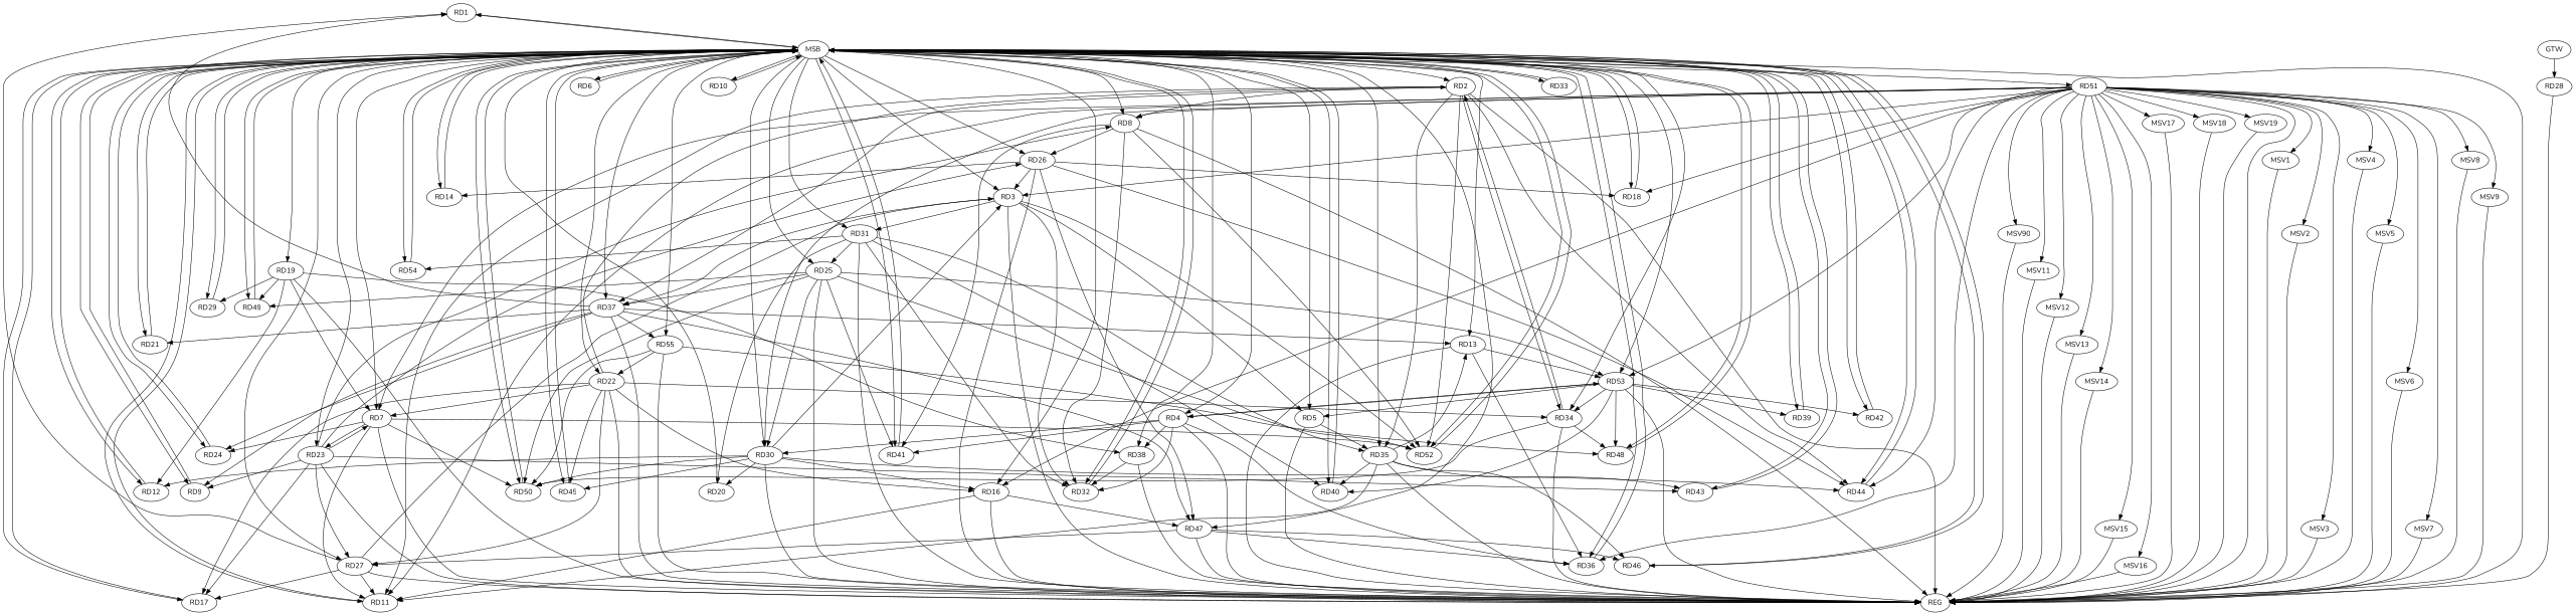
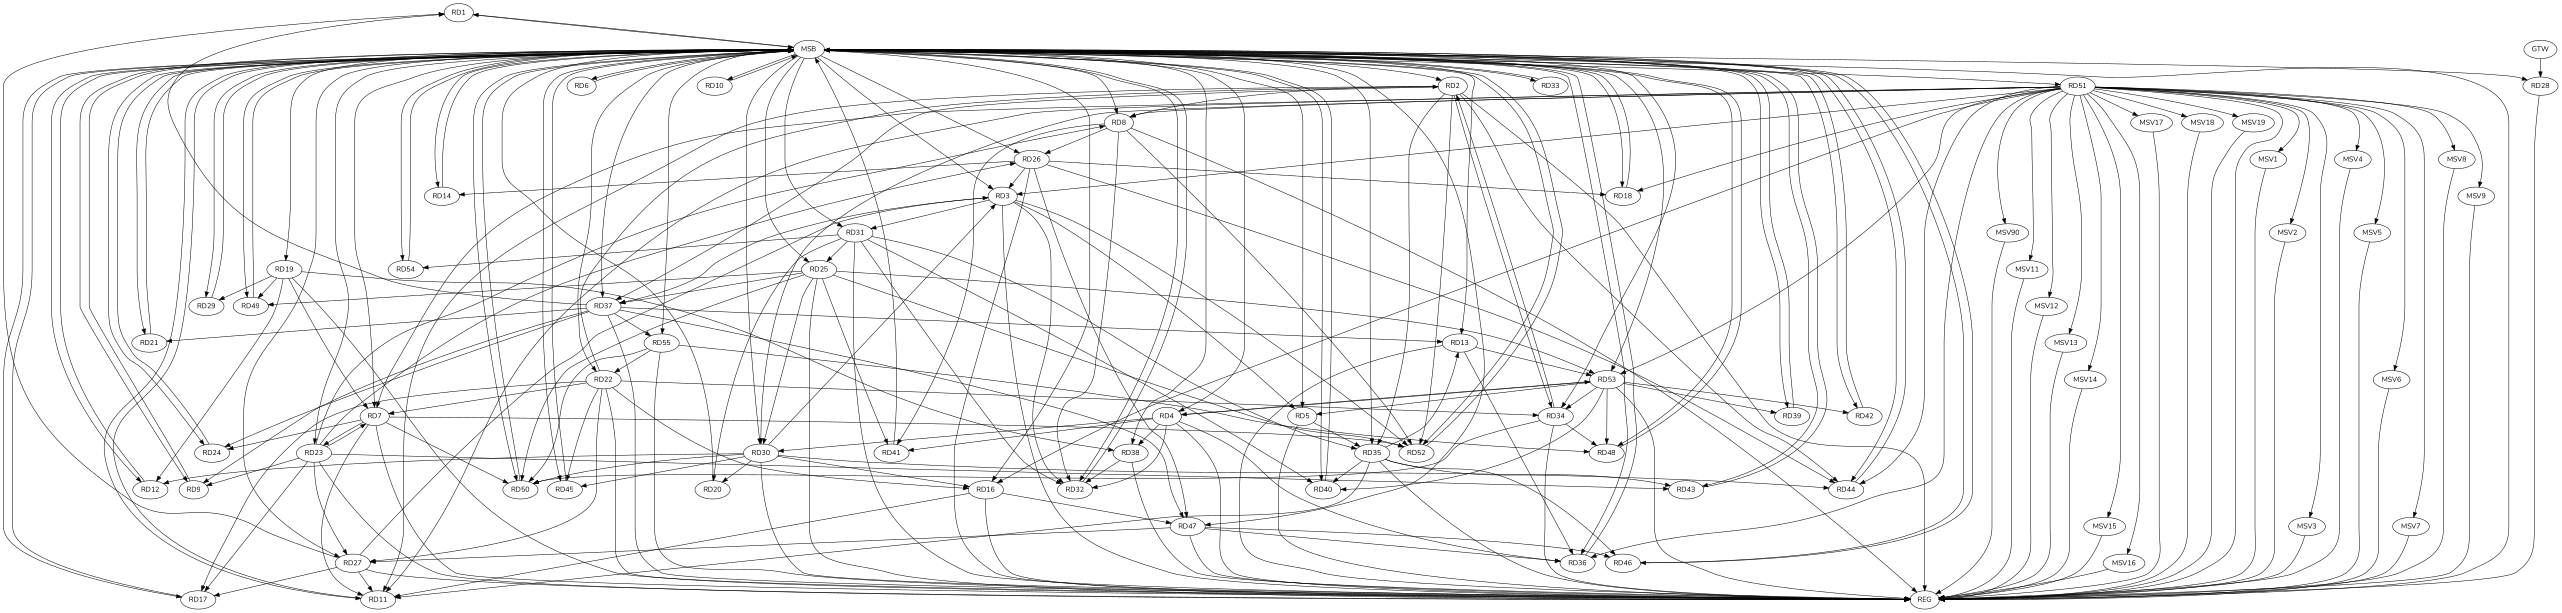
  strict digraph {
    fontname=Nunito
    node [fontname=Nunito]
    edge [fontname=Nunito]
    n1 [label=RD1]
    n2 [label=MSB]
    n3 [label=RD2]
    n4 [label=RD8]
    n5 [label=RD11]
    n6 [label=RD34]
    n7 [label=RD35]
    n8 [label=RD37]
    n9 [label=RD44]
    n10 [label=RD52]
    n11 [label=REG]
    n12 [label=RD3]
    n13 [label=RD5]
    n14 [label=RD31]
    n15 [label=RD32]
    n16 [label=RD4]
    n17 [label=RD30]
    n18 [label=RD36]
    n19 [label=RD38]
    n20 [label=RD41]
    n21 [label=RD53]
    n22 [label=RD6]
    n23 [label=RD7]
    n24 [label=RD23]
    n25 [label=RD24]
    n26 [label=RD50]
    n27 [label=RD26]
    n28 [label=RD9]
    n29 [label=RD10]
    n30 [label=RD12]
    n31 [label=RD13]
    n32 [label=RD14]
    n33 [label=RD16]
    n34 [label=RD47]
    n35 [label=RD17]
    n36 [label=RD18]
    n37 [label=RD19]
    n38 [label=RD29]
    n39 [label=RD49]
    n40 [label=RD21]
    n41 [label=RD22]
    n42 [label=RD27]
    n43 [label=RD45]
    n44 [label=RD43]
    n45 [label=RD25]
    n46 [label=RD40]
    n47 [label=RD54]
    n48 [label=RD33]
    n49 [label=RD48]
    n50 [label=RD46]
    n51 [label=RD55]
    n52 [label=RD39]
    n53 [label=RD42]
    n54 [label=RD51]
    n55 [label=RD20]
    n56 [label=RD28]
    n57 [label=MSV1]
    n58 [label=MSV2]
    n59 [label=MSV3]
    n60 [label=MSV4]
    n61 [label=MSV5]
    n62 [label=MSV6]
    n63 [label=MSV7]
    n64 [label=MSV8]
    n65 [label=MSV9]
    n66 [label=MSV90]
    n67 [label=MSV11]
    n68 [label=MSV12]
    n69 [label=MSV13]
    n70 [label=MSV14]
    n71 [label=MSV15]
    n72 [label=MSV16]
    n73 [label=MSV17]
    n74 [label=MSV18]
    n75 [label=MSV19]
    n76 [label=GTW]
    n1 -> n2
    n2 -> n1
    n2 -> n3
    n2 -> n4
    n2 -> n5
    n2 -> n6
    n2 -> n7
    n2 -> n8
    n2 -> n9
    n2 -> n10
    n2 -> n11
    n2 -> n12
    n2 -> n13
    n2 -> n14
    n2 -> n15
    n2 -> n16
    n2 -> n17
    n2 -> n18
    n2 -> n19
-   n2 -> n20
+   n2 -> n56
    n2 -> n21
    n2 -> n22
    n2 -> n23
    n2 -> n24
    n2 -> n25
    n2 -> n26
    n2 -> n27
    n2 -> n28
    n2 -> n29
    n2 -> n30
    n2 -> n31
    n2 -> n32
    n2 -> n33
    n2 -> n34
    n2 -> n35
    n2 -> n36
    n2 -> n37
    n2 -> n38
    n2 -> n39
    n2 -> n40
    n2 -> n41
    n2 -> n42
    n2 -> n43
    n2 -> n44
    n2 -> n45
    n2 -> n46
    n2 -> n47
    n2 -> n48
    n2 -> n49
    n2 -> n50
    n2 -> n51
    n2 -> n52
    n2 -> n53
    n2 -> n54
    n3 -> n4
    n3 -> n5
    n3 -> n6
    n3 -> n7
    n3 -> n8
    n3 -> n9
    n3 -> n10
    n3 -> n11
    n4 -> n10
    n4 -> n11
    n4 -> n15
    n4 -> n20
    n4 -> n27
    n5 -> n2
    n6 -> n3
    n6 -> n11
    n6 -> n26
    n6 -> n49
    n7 -> n5
    n7 -> n11
    n7 -> n31
    n7 -> n44
    n7 -> n46
    n7 -> n50
    n8 -> n1
    n8 -> n11
    n8 -> n25
    n8 -> n28
    n8 -> n31
    n8 -> n34
    n8 -> n40
    n8 -> n51
    n9 -> n2
    n10 -> n2
    n12 -> n8
    n12 -> n10
    n12 -> n11
    n12 -> n13
    n12 -> n14
    n12 -> n15
    n13 -> n7
    n13 -> n11
    n14 -> n7
    n14 -> n11
    n14 -> n15
    n14 -> n45
    n14 -> n46
    n14 -> n47
    n14 -> n55
    n15 -> n2
    n16 -> n11
    n16 -> n15
    n16 -> n17
    n16 -> n18
    n16 -> n19
    n16 -> n20
    n16 -> n21
    n17 -> n9
    n17 -> n11
    n17 -> n12
    n17 -> n26
    n17 -> n30
    n17 -> n33
    n17 -> n43
    n17 -> n55
    n18 -> n2
    n19 -> n11
    n19 -> n15
    n20 -> n2
    n21 -> n6
    n21 -> n11
    n21 -> n13
    n21 -> n16
    n21 -> n46
    n21 -> n49
    n21 -> n52
    n21 -> n53
    n22 -> n2
    n23 -> n5
    n23 -> n10
    n23 -> n11
    n23 -> n24
    n23 -> n25
    n23 -> n26
    n24 -> n4
    n24 -> n11
    n24 -> n23
    n24 -> n27
    n24 -> n28
    n24 -> n35
    n24 -> n42
    n24 -> n44
    n25 -> n2
    n26 -> n2
    n27 -> n9
    n27 -> n11
    n27 -> n12
    n27 -> n32
    n27 -> n34
    n27 -> n36
    n28 -> n2
    n29 -> n2
    n30 -> n2
    n31 -> n11
    n31 -> n18
    n31 -> n21
    n32 -> n2
    n33 -> n5
    n33 -> n11
    n33 -> n34
    n34 -> n11
    n34 -> n18
    n34 -> n42
    n34 -> n50
    n35 -> n2
    n36 -> n2
    n37 -> n11
    n37 -> n19
    n37 -> n23
    n37 -> n30
    n37 -> n38
    n37 -> n39
    n38 -> n2
    n39 -> n2
    n40 -> n2
    n41 -> n3
    n41 -> n6
    n41 -> n11
    n41 -> n23
    n41 -> n33
    n41 -> n35
    n41 -> n42
    n41 -> n43
    n42 -> n1
    n42 -> n5
    n42 -> n11
    n42 -> n12
    n42 -> n35
    n43 -> n2
    n44 -> n2
    n45 -> n8
    n45 -> n10
    n45 -> n11
    n45 -> n17
    n45 -> n20
    n45 -> n21
    n45 -> n26
    n45 -> n39
    n46 -> n2
    n47 -> n2
    n48 -> n2
    n49 -> n2
    n50 -> n2
    n51 -> n11
    n51 -> n26
    n51 -> n41
    n51 -> n49
    n52 -> n2
    n53 -> n2
    n54 -> n4
    n54 -> n5
    n54 -> n9
    n54 -> n11
    n54 -> n12
    n54 -> n17
    n54 -> n18
    n54 -> n21
    n54 -> n23
    n54 -> n33
    n54 -> n36
    n54 -> n57
    n54 -> n58
    n54 -> n59
    n54 -> n60
    n54 -> n61
    n54 -> n62
    n54 -> n63
    n54 -> n64
    n54 -> n65
    n54 -> n66
    n54 -> n67
    n54 -> n68
    n54 -> n69
    n54 -> n70
    n54 -> n71
    n54 -> n72
    n54 -> n73
    n54 -> n74
    n54 -> n75
    n55 -> n2
    n56 -> n11
    n57 -> n11
    n58 -> n11
    n59 -> n11
    n60 -> n11
    n61 -> n11
    n62 -> n11
    n63 -> n11
    n64 -> n11
    n65 -> n11
    n66 -> n11
    n67 -> n11
    n68 -> n11
    n69 -> n11
    n70 -> n11
    n71 -> n11
    n72 -> n11
    n73 -> n11
    n74 -> n11
    n75 -> n11
    n76 -> n56
  }
